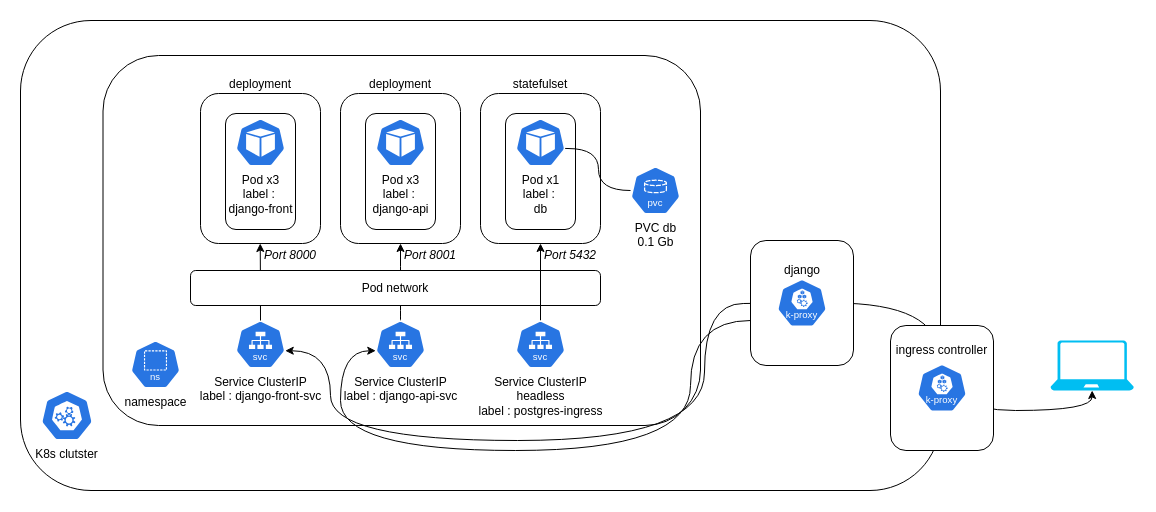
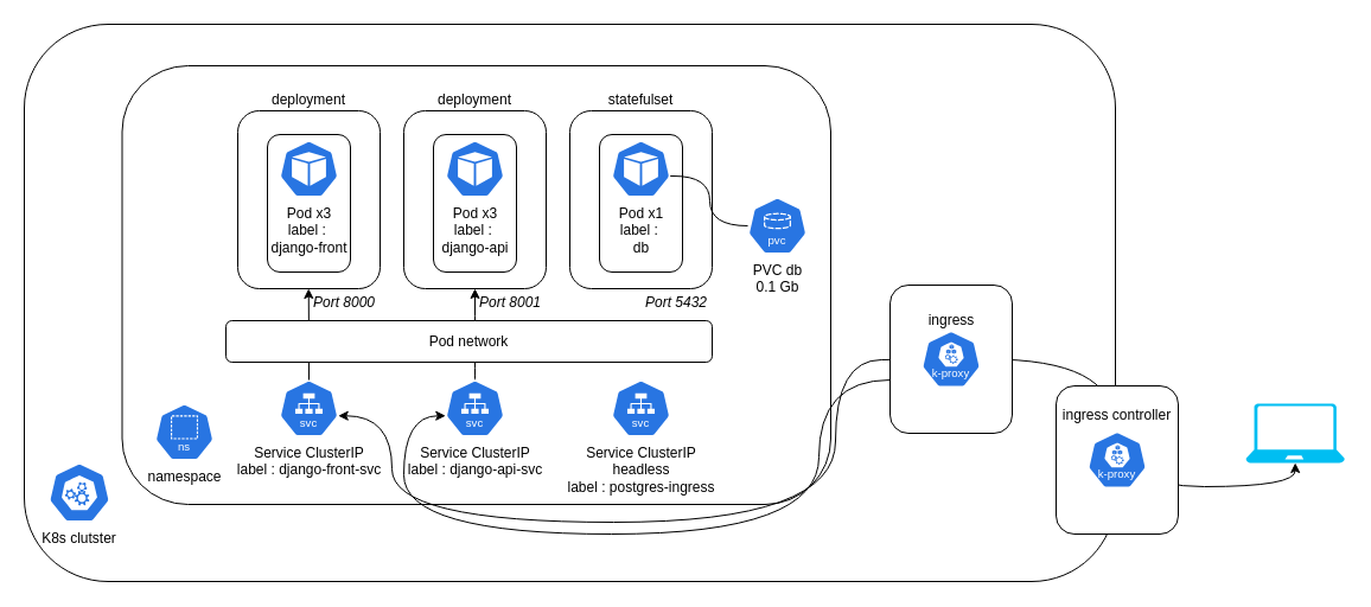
  <mxCell id="0" />
  <mxCell id="1" parent="0" />
  <mxCell id="2" value="" style="rounded=1;whiteSpace=wrap;html=1;" parent="1" vertex="1"><mxGeometry x="197.5" y="90" width="95" height="156" as="geometry" /></mxCell>
  <mxCell id="3" value="" style="rounded=1;whiteSpace=wrap;html=1;" parent="1" vertex="1"><mxGeometry x="20" y="20" width="920" height="470" as="geometry" /></mxCell>
  <mxCell id="4" value="K8s clutster" style="aspect=fixed;sketch=0;html=1;dashed=0;whitespace=wrap;verticalLabelPosition=bottom;verticalAlign=top;fillColor=#2875E2;strokeColor=#ffffff;points=[[0.005,0.63,0],[0.1,0.2,0],[0.9,0.2,0],[0.5,0,0],[0.995,0.63,0],[0.72,0.99,0],[0.5,1,0],[0.28,0.99,0]];shape=mxgraph.kubernetes.icon2;prIcon=control_plane" parent="1" vertex="1"><mxGeometry x="40.42" y="390" width="52.08" height="50" as="geometry" /></mxCell>
  <mxCell id="5" value="Namespace" style="aspect=fixed;sketch=0;html=1;dashed=0;whitespace=wrap;verticalLabelPosition=bottom;verticalAlign=top;fillColor=#2875E2;strokeColor=#ffffff;points=[[0.005,0.63,0],[0.1,0.2,0],[0.9,0.2,0],[0.5,0,0],[0.995,0.63,0],[0.72,0.99,0],[0.5,1,0],[0.28,0.99,0]];shape=mxgraph.kubernetes.icon2;prIcon=ns" parent="1" vertex="1"><mxGeometry x="140" y="330" width="50" height="48" as="geometry" /></mxCell>
  <mxCell id="6" value="" style="rounded=1;whiteSpace=wrap;html=1;" parent="1" vertex="1"><mxGeometry x="102.5" y="55" width="597.5" height="370" as="geometry" /></mxCell>
  <mxCell id="7" value="Node 1" style="rounded=1;whiteSpace=wrap;html=1;labelPosition=center;verticalLabelPosition=top;align=center;verticalAlign=bottom;" parent="1" vertex="1"><mxGeometry x="201.88" y="110" width="86.25" height="130" as="geometry" /></mxCell>
  <mxCell id="8" style="edgeStyle=orthogonalEdgeStyle;rounded=0;orthogonalLoop=1;jettySize=auto;html=1;entryX=0.5;entryY=1;entryDx=0;entryDy=0;curved=1;" parent="1" source="9" target="11" edge="1"><mxGeometry relative="1" as="geometry" /></mxCell>
  <mxCell id="9" value="Service ClusterIP&lt;div&gt;label : django-api-svc&lt;/div&gt;" style="aspect=fixed;sketch=0;html=1;dashed=0;whitespace=wrap;verticalLabelPosition=bottom;verticalAlign=top;fillColor=#2875E2;strokeColor=#ffffff;points=[[0.005,0.63,0],[0.1,0.2,0],[0.9,0.2,0],[0.5,0,0],[0.995,0.63,0],[0.72,0.99,0],[0.5,1,0],[0.28,0.99,0]];shape=mxgraph.kubernetes.icon2;kubernetesLabel=1;prIcon=svc" parent="1" vertex="1"><mxGeometry x="375" y="320" width="50" height="48" as="geometry" /></mxCell>
  <mxCell id="10" value="Pod 1&lt;div&gt;label : web&lt;/div&gt;" style="aspect=fixed;sketch=0;html=1;dashed=0;whitespace=wrap;verticalLabelPosition=bottom;verticalAlign=top;fillColor=#2875E2;strokeColor=#ffffff;points=[[0.005,0.63,0],[0.1,0.2,0],[0.9,0.2,0],[0.5,0,0],[0.995,0.63,0],[0.72,0.99,0],[0.5,1,0],[0.28,0.99,0]];shape=mxgraph.kubernetes.icon2;prIcon=pod" parent="1" vertex="1"><mxGeometry x="220.01" y="135" width="50" height="48" as="geometry" /></mxCell>
  <mxCell id="11" value="deployment" style="rounded=1;whiteSpace=wrap;html=1;labelPosition=center;verticalLabelPosition=top;align=center;verticalAlign=bottom;" parent="1" vertex="1"><mxGeometry x="340" y="93" width="120" height="150" as="geometry" /></mxCell>
  <mxCell id="12" value="&lt;i&gt;Port 8000&lt;/i&gt;" style="text;strokeColor=none;align=center;fillColor=none;html=1;verticalAlign=middle;whiteSpace=wrap;rounded=0;" parent="1" vertex="1"><mxGeometry x="260" y="240" width="60" height="30" as="geometry" /></mxCell>
  <mxCell id="13" value="&lt;i&gt;Port 8001&lt;/i&gt;" style="text;strokeColor=none;align=center;fillColor=none;html=1;verticalAlign=middle;whiteSpace=wrap;rounded=0;" parent="1" vertex="1"><mxGeometry x="400" y="240" width="60" height="30" as="geometry" /></mxCell>
  <mxCell id="14" value="namespace" style="aspect=fixed;sketch=0;html=1;dashed=0;whitespace=wrap;verticalLabelPosition=bottom;verticalAlign=top;fillColor=#2875E2;strokeColor=#ffffff;points=[[0.005,0.63,0],[0.1,0.2,0],[0.9,0.2,0],[0.5,0,0],[0.995,0.63,0],[0.72,0.99,0],[0.5,1,0],[0.28,0.99,0]];shape=mxgraph.kubernetes.icon2;kubernetesLabel=1;prIcon=ns" parent="1" vertex="1"><mxGeometry x="130" y="340" width="50" height="48" as="geometry" /></mxCell>
  <mxCell id="15" value="" style="verticalLabelPosition=bottom;html=1;verticalAlign=top;align=center;strokeColor=none;fillColor=#00BEF2;shape=mxgraph.azure.laptop;pointerEvents=1;" parent="1" vertex="1"><mxGeometry x="1050" y="340" width="83.33" height="50" as="geometry" /></mxCell>
  <mxCell id="16" style="edgeStyle=orthogonalEdgeStyle;rounded=0;orthogonalLoop=1;jettySize=auto;html=1;entryX=0.5;entryY=1;entryDx=0;entryDy=0;entryPerimeter=0;curved=1;endArrow=classic;endFill=1;startArrow=classic;startFill=1;" parent="1" source="41" target="15" edge="1"><mxGeometry relative="1" as="geometry" /></mxCell>
  <mxCell id="17" value="" style="rounded=1;whiteSpace=wrap;html=1;labelPosition=center;verticalLabelPosition=top;align=center;verticalAlign=bottom;" parent="1" vertex="1"><mxGeometry x="365" y="113" width="70" height="116" as="geometry" /></mxCell>
  <mxCell id="18" value="&lt;div style=&quot;&quot;&gt;Pod x3&lt;/div&gt;&lt;div style=&quot;&quot;&gt;label :&amp;nbsp;&lt;/div&gt;&lt;div style=&quot;&quot;&gt;django-api&lt;/div&gt;" style="aspect=fixed;sketch=0;html=1;dashed=0;whitespace=wrap;verticalLabelPosition=bottom;verticalAlign=top;fillColor=#2875E2;strokeColor=#ffffff;points=[[0.005,0.63,0],[0.1,0.2,0],[0.9,0.2,0],[0.5,0,0],[0.995,0.63,0],[0.72,0.99,0],[0.5,1,0],[0.28,0.99,0]];shape=mxgraph.kubernetes.icon2;prIcon=pod;align=center;" parent="1" vertex="1"><mxGeometry x="375" y="118" width="50" height="48" as="geometry" /></mxCell>
  <mxCell id="19" value="deployment" style="rounded=1;whiteSpace=wrap;html=1;labelPosition=center;verticalLabelPosition=top;align=center;verticalAlign=bottom;" parent="1" vertex="1"><mxGeometry x="200" y="93" width="120" height="150" as="geometry" /></mxCell>
  <mxCell id="20" value="" style="rounded=1;whiteSpace=wrap;html=1;labelPosition=center;verticalLabelPosition=top;align=center;verticalAlign=bottom;" parent="1" vertex="1"><mxGeometry x="225" y="113" width="70" height="116" as="geometry" /></mxCell>
  <mxCell id="21" value="Pod x3&lt;div&gt;label :&amp;nbsp;&lt;/div&gt;&lt;div&gt;django-front&lt;br&gt;&lt;/div&gt;" style="aspect=fixed;sketch=0;html=1;dashed=0;whitespace=wrap;verticalLabelPosition=bottom;verticalAlign=top;fillColor=#2875E2;strokeColor=#ffffff;points=[[0.005,0.63,0],[0.1,0.2,0],[0.9,0.2,0],[0.5,0,0],[0.995,0.63,0],[0.72,0.99,0],[0.5,1,0],[0.28,0.99,0]];shape=mxgraph.kubernetes.icon2;prIcon=pod" parent="1" vertex="1"><mxGeometry x="235" y="118" width="50" height="48" as="geometry" /></mxCell>
  <mxCell id="22" value="Service ClusterIP&lt;div&gt;label : django-front-svc&lt;/div&gt;" style="aspect=fixed;sketch=0;html=1;dashed=0;whitespace=wrap;verticalLabelPosition=bottom;verticalAlign=top;fillColor=#2875E2;strokeColor=#ffffff;points=[[0.005,0.63,0],[0.1,0.2,0],[0.9,0.2,0],[0.5,0,0],[0.995,0.63,0],[0.72,0.99,0],[0.5,1,0],[0.28,0.99,0]];shape=mxgraph.kubernetes.icon2;kubernetesLabel=1;prIcon=svc" parent="1" vertex="1"><mxGeometry x="235" y="320" width="50" height="48" as="geometry" /></mxCell>
  <mxCell id="23" style="edgeStyle=orthogonalEdgeStyle;rounded=0;orthogonalLoop=1;jettySize=auto;html=1;entryX=0.5;entryY=1;entryDx=0;entryDy=0;curved=1;exitX=0.5;exitY=0;exitDx=0;exitDy=0;exitPerimeter=0;" parent="1" source="22" edge="1"><mxGeometry relative="1" as="geometry"><mxPoint x="259.72" y="312" as="sourcePoint" /><mxPoint x="259.72" y="243" as="targetPoint" /></mxGeometry></mxCell>
  <mxCell id="24" style="edgeStyle=orthogonalEdgeStyle;rounded=0;orthogonalLoop=1;jettySize=auto;html=1;curved=1;startArrow=classic;startFill=1;entryX=0.995;entryY=0.63;entryDx=0;entryDy=0;entryPerimeter=0;exitX=0.1;exitY=0.2;exitDx=0;exitDy=0;exitPerimeter=0;" parent="1" target="22" edge="1" source="41"><mxGeometry relative="1" as="geometry"><mxPoint x="704.4" y="316.584" as="sourcePoint" /><mxPoint x="280" y="370.92" as="targetPoint" /><Array as="points"><mxPoint x="782" y="303" /><mxPoint x="704" y="303" /><mxPoint x="704" y="440" /><mxPoint x="330" y="440" /><mxPoint x="330" y="350" /></Array></mxGeometry></mxCell>
  <mxCell id="25" value="Pod network" style="rounded=1;whiteSpace=wrap;html=1;" parent="1" vertex="1"><mxGeometry x="190" y="270" width="410" height="35" as="geometry" /></mxCell>
  <mxCell id="26" value="statefulset" style="rounded=1;whiteSpace=wrap;html=1;labelPosition=center;verticalLabelPosition=top;align=center;verticalAlign=bottom;" vertex="1" parent="1"><mxGeometry x="480" y="93" width="120" height="150" as="geometry" /></mxCell>
  <mxCell id="27" value="" style="rounded=1;whiteSpace=wrap;html=1;labelPosition=center;verticalLabelPosition=top;align=center;verticalAlign=bottom;" vertex="1" parent="1"><mxGeometry x="505" y="113" width="70" height="116" as="geometry" /></mxCell>
- <mxCell id="28" style="edgeStyle=orthogonalEdgeStyle;rounded=0;orthogonalLoop=1;jettySize=auto;html=1;entryX=0.5;entryY=1;entryDx=0;entryDy=0;" edge="1" parent="1" source="29" target="26"><mxGeometry relative="1" as="geometry" /></mxCell>
  <mxCell id="29" value="Service ClusterIP&lt;div&gt;headless&lt;br&gt;&lt;div&gt;label : postgres-ingress&lt;/div&gt;&lt;/div&gt;" style="aspect=fixed;sketch=0;html=1;dashed=0;whitespace=wrap;verticalLabelPosition=bottom;verticalAlign=top;fillColor=#2875E2;strokeColor=#ffffff;points=[[0.005,0.63,0],[0.1,0.2,0],[0.9,0.2,0],[0.5,0,0],[0.995,0.63,0],[0.72,0.99,0],[0.5,1,0],[0.28,0.99,0]];shape=mxgraph.kubernetes.icon2;kubernetesLabel=1;prIcon=svc" vertex="1" parent="1"><mxGeometry x="515" y="320" width="50" height="48" as="geometry" /></mxCell>
  <mxCell id="30" value="&lt;i&gt;Port 5432&lt;/i&gt;" style="text;strokeColor=none;align=center;fillColor=none;html=1;verticalAlign=middle;whiteSpace=wrap;rounded=0;" vertex="1" parent="1"><mxGeometry x="540" y="240" width="60" height="30" as="geometry" /></mxCell>
  <mxCell id="31" value="PVC db&lt;div&gt;0.1 Gb&lt;/div&gt;" style="aspect=fixed;sketch=0;html=1;dashed=0;whitespace=wrap;verticalLabelPosition=bottom;verticalAlign=top;fillColor=#2875E2;strokeColor=#ffffff;points=[[0.005,0.63,0],[0.1,0.2,0],[0.9,0.2,0],[0.5,0,0],[0.995,0.63,0],[0.72,0.99,0],[0.5,1,0],[0.28,0.99,0]];shape=mxgraph.kubernetes.icon2;kubernetesLabel=1;prIcon=pvc" vertex="1" parent="1"><mxGeometry x="630" y="166" width="50" height="48" as="geometry" /></mxCell>
  <mxCell id="32" value="" style="group" vertex="1" connectable="0" parent="1"><mxGeometry x="890" y="325" width="103" height="125" as="geometry" /></mxCell>
  <mxCell id="33" value="" style="rounded=1;whiteSpace=wrap;html=1;" parent="32" vertex="1"><mxGeometry width="103" height="125" as="geometry" /></mxCell>
  <mxCell id="34" value="" style="aspect=fixed;sketch=0;html=1;dashed=0;whitespace=wrap;verticalLabelPosition=bottom;verticalAlign=top;fillColor=#2875E2;strokeColor=#ffffff;points=[[0.005,0.63,0],[0.1,0.2,0],[0.9,0.2,0],[0.5,0,0],[0.995,0.63,0],[0.72,0.99,0],[0.5,1,0],[0.28,0.99,0]];shape=mxgraph.kubernetes.icon2;kubernetesLabel=1;prIcon=k_proxy" parent="32" vertex="1"><mxGeometry x="26.5" y="38.5" width="50" height="48" as="geometry" /></mxCell>
  <mxCell id="35" value="&lt;span style=&quot;text-wrap-mode: nowrap;&quot;&gt;ingress controller&lt;/span&gt;" style="text;strokeColor=none;align=center;fillColor=none;html=1;verticalAlign=middle;whiteSpace=wrap;rounded=0;" parent="32" vertex="1"><mxGeometry x="21.5" y="15" width="58.5" height="20" as="geometry" /></mxCell>
  <mxCell id="36" style="edgeStyle=orthogonalEdgeStyle;rounded=0;orthogonalLoop=1;jettySize=auto;html=1;curved=1;entryX=0.44;entryY=0.417;entryDx=0;entryDy=0;entryPerimeter=0;endArrow=none;" edge="1" parent="1" source="31" target="37"><mxGeometry relative="1" as="geometry"><Array as="points"><mxPoint x="598" y="190" /><mxPoint x="598" y="148" /><mxPoint x="537" y="148" /></Array></mxGeometry></mxCell>
  <mxCell id="37" value="Pod x1&lt;div&gt;label :&amp;nbsp;&lt;/div&gt;&lt;div&gt;db&lt;br&gt;&lt;/div&gt;" style="aspect=fixed;sketch=0;html=1;dashed=0;whitespace=wrap;verticalLabelPosition=bottom;verticalAlign=top;fillColor=#2875E2;strokeColor=#ffffff;points=[[0.005,0.63,0],[0.1,0.2,0],[0.9,0.2,0],[0.5,0,0],[0.995,0.63,0],[0.72,0.99,0],[0.5,1,0],[0.28,0.99,0]];shape=mxgraph.kubernetes.icon2;prIcon=pod" vertex="1" parent="1"><mxGeometry x="515" y="118" width="50" height="48" as="geometry" /></mxCell>
  <mxCell id="38" style="edgeStyle=orthogonalEdgeStyle;rounded=0;orthogonalLoop=1;jettySize=auto;html=1;entryX=0.005;entryY=0.63;entryDx=0;entryDy=0;entryPerimeter=0;curved=1;" edge="1" parent="1" source="40" target="9"><mxGeometry relative="1" as="geometry"><Array as="points"><mxPoint x="690" y="320" /><mxPoint x="690" y="450" /><mxPoint x="340" y="450" /><mxPoint x="340" y="350" /></Array></mxGeometry></mxCell>
  <mxCell id="39" value="" style="group" vertex="1" connectable="0" parent="1"><mxGeometry x="750" y="240" width="103" height="125" as="geometry" /></mxCell>
  <mxCell id="40" value="" style="rounded=1;whiteSpace=wrap;html=1;" parent="39" vertex="1"><mxGeometry width="103" height="125" as="geometry" /></mxCell>
  <mxCell id="41" value="" style="aspect=fixed;sketch=0;html=1;dashed=0;whitespace=wrap;verticalLabelPosition=bottom;verticalAlign=top;fillColor=#2875E2;strokeColor=#ffffff;points=[[0.005,0.63,0],[0.1,0.2,0],[0.9,0.2,0],[0.5,0,0],[0.995,0.63,0],[0.72,0.99,0],[0.5,1,0],[0.28,0.99,0]];shape=mxgraph.kubernetes.icon2;kubernetesLabel=1;prIcon=k_proxy" parent="39" vertex="1"><mxGeometry x="26.5" y="38.5" width="50" height="48" as="geometry" /></mxCell>
- <mxCell id="42" value="&lt;span style=&quot;text-wrap-mode: nowrap;&quot;&gt;django&lt;/span&gt;" style="text;strokeColor=none;align=center;fillColor=none;html=1;verticalAlign=middle;whiteSpace=wrap;rounded=0;" parent="39" vertex="1"><mxGeometry x="21.5" y="15" width="60" height="30" as="geometry" /></mxCell>
+ <mxCell id="42" value="&lt;span style=&quot;text-wrap-mode: nowrap;&quot;&gt;ingress&lt;/span&gt;" style="text;strokeColor=none;align=center;fillColor=none;html=1;verticalAlign=middle;whiteSpace=wrap;rounded=0;" parent="39" vertex="1"><mxGeometry x="21.5" y="15" width="60" height="30" as="geometry" /></mxCell>
